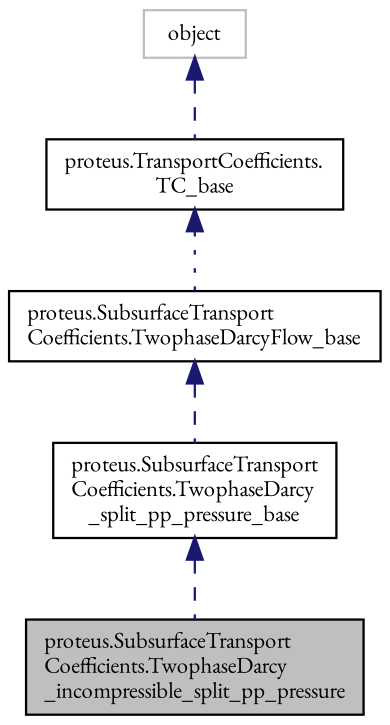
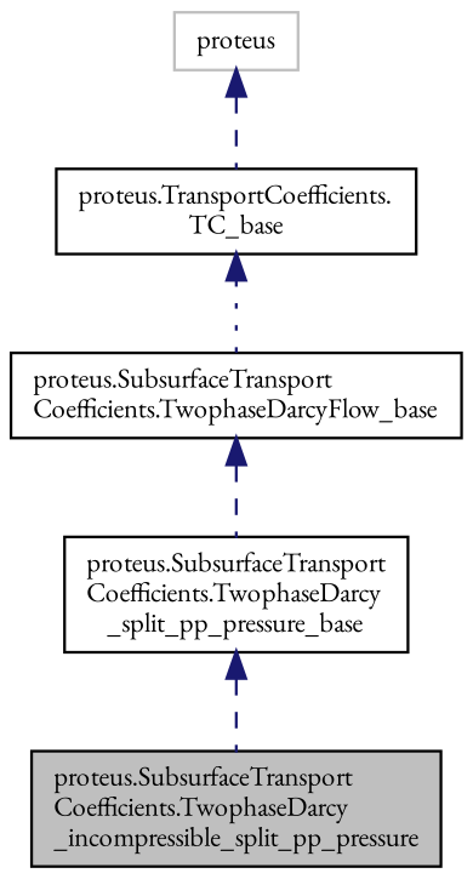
  digraph {
    fontname="EB Garamond"
    node [color=black fillcolor=white fontname="EB Garamond" fontsize=10 shape=record style=filled]
    edge [color=midnightblue dir=back fontname="EB Garamond" fontsize=10 labelfontname=Helvetica labelfontsize=10 style=dashed]
    n1 [fillcolor=grey75 fontcolor=black height=0.2 label="proteus.SubsurfaceTransport\lCoefficients.TwophaseDarcy\l_incompressible_split_pp_pressure" width=0.4]
    n2 [height=0.2 label="proteus.SubsurfaceTransport\lCoefficients.TwophaseDarcy\l_split_pp_pressure_base" width=0.4]
    n3 [height=0.2 label="proteus.SubsurfaceTransport\lCoefficients.TwophaseDarcyFlow_base" width=0.4]
    n4 [height=0.2 label="proteus.TransportCoefficients.\lTC_base" width=0.4]
-   n5 [color=grey75 height=0.2 label=object width=0.4]
+   n5 [color=grey75 height=0.2 label=proteus width=0.4]
    n2 -> n1
    n3 -> n2
    n4 -> n3 [style=dotted]
    n5 -> n4
  }
